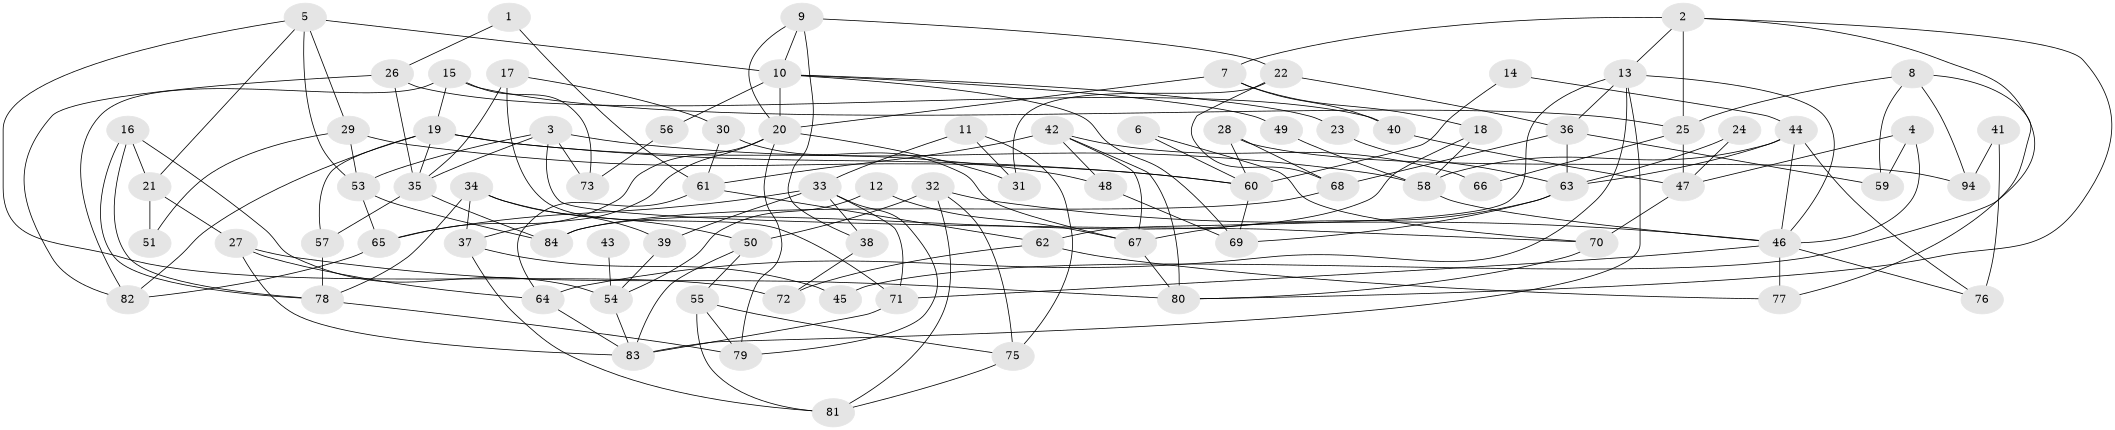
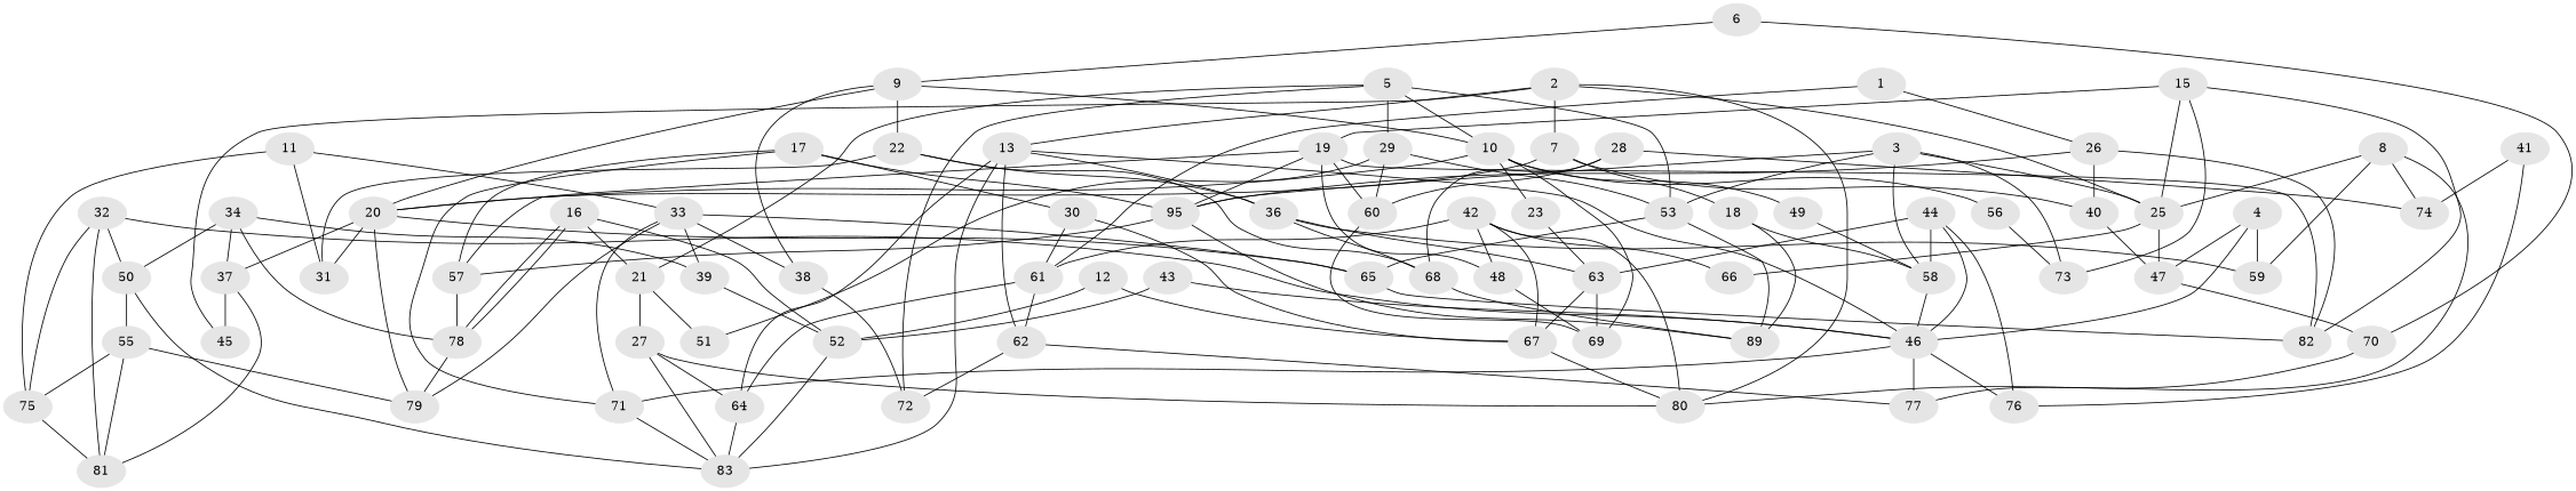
  graph {
    node [color=gray90 style=filled]
    1
    26
    61
-   35
+   35 [label=95]
    40
    82
    62
    64
    2
    7
    13
    25
    45
    80
    18
    20
    46
    36
    83
    47
    66
    3
    53
    58
    70
    73
    57
-   84
+   84 [label=89]
    65
    4
    59
    77
    71
    76
    5
    10
    21
    29
    72
    23
    49
    56
    69
    27
    51
    60
    6
    9
    22
    38
    31
    37
    79
    8
-   74 [label=94]
+   74
    68
    63
    11
    33
    75
    39
    81
    12
-   54
+   54 [label=52]
    67
-   14
    44
    15
    19
    48
    16
    78
    17
    30
    34
    50
-   24
    28
    32
    55
    41
    42
    43
    1 -- 26
    1 -- 61
    26 -- 35
    26 -- 40
    26 -- 82
    61 -- 62
    61 -- 64
    35 -- 57
    35 -- 84
    40 -- 47
    62 -- 77
    62 -- 72
    64 -- 83
    2 -- 7
    2 -- 13
    2 -- 25
    2 -- 45
    2 -- 80
    7 -- 40
    7 -- 18
    7 -- 20
    13 -- 62
    13 -- 64
    13 -- 46
    13 -- 36
    13 -- 83
    25 -- 47
    25 -- 66
    18 -- 58
    18 -- 84
    20 -- 65
    20 -- 31
    20 -- 37
    20 -- 79
    46 -- 77
    46 -- 71
    46 -- 76
    36 -- 59
    36 -- 68
    36 -- 63
    47 -- 70
    3 -- 35
    3 -- 53
    3 -- 58
-   3 -- 70
+   3 -- 25
    3 -- 73
    53 -- 84
    53 -- 65
    58 -- 46
    70 -- 80
    57 -- 78
    65 -- 82
    4 -- 46
    4 -- 47
    4 -- 59
    71 -- 83
    5 -- 53
    5 -- 10
    5 -- 21
    5 -- 29
    5 -- 72
    10 -- 20
    10 -- 23
    10 -- 49
    10 -- 56
    10 -- 69
    21 -- 27
    21 -- 51
    29 -- 53
    29 -- 51
    29 -- 60
    23 -- 63
    49 -- 58
    56 -- 73
    27 -- 64
    27 -- 80
    27 -- 83
    60 -- 69
    6 -- 70
-   6 -- 60
+   6 -- 9
    9 -- 20
    9 -- 10
    9 -- 22
    9 -- 38
    22 -- 36
    22 -- 31
    22 -- 68
    38 -- 72
    37 -- 45
    37 -- 81
    8 -- 25
    8 -- 59
    8 -- 77
    8 -- 74
    68 -- 84
    63 -- 69
    63 -- 67
    11 -- 31
    11 -- 33
    11 -- 75
    33 -- 65
    33 -- 71
    33 -- 38
    33 -- 79
    33 -- 39
    75 -- 81
    39 -- 54
    12 -- 54
    12 -- 67
    54 -- 83
    67 -- 80
-   14 -- 60
-   14 -- 44
    44 -- 46
    44 -- 58
    44 -- 76
    44 -- 63
    15 -- 82
    15 -- 25
    15 -- 73
    15 -- 19
    19 -- 35
    19 -- 82
    19 -- 57
    19 -- 60
    19 -- 48
    48 -- 69
    16 -- 21
    16 -- 54
    16 -- 78
    16 -- 78
    78 -- 79
    17 -- 35
+   17 -- 57
    17 -- 71
    17 -- 30
    30 -- 61
    30 -- 67
    34 -- 37
    34 -- 39
    34 -- 78
    34 -- 50
    50 -- 83
    50 -- 55
-   24 -- 47
-   24 -- 63
    28 -- 60
    28 -- 74
    28 -- 68
    32 -- 46
    32 -- 75
    32 -- 81
    32 -- 50
    55 -- 79
    55 -- 75
    55 -- 81
    41 -- 76
    41 -- 74
    42 -- 61
    42 -- 80
    42 -- 66
    42 -- 67
    42 -- 48
+   43 -- 46
    43 -- 54
  }
